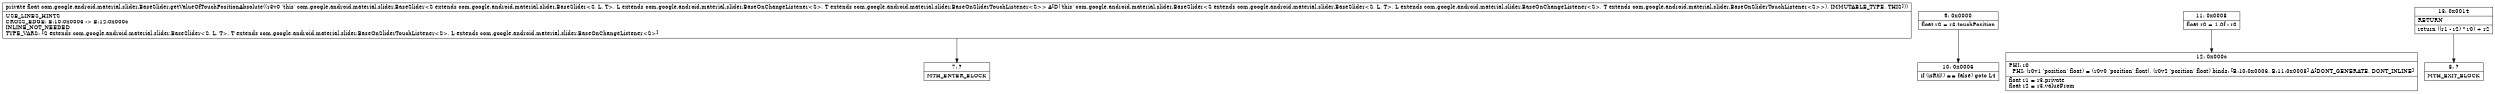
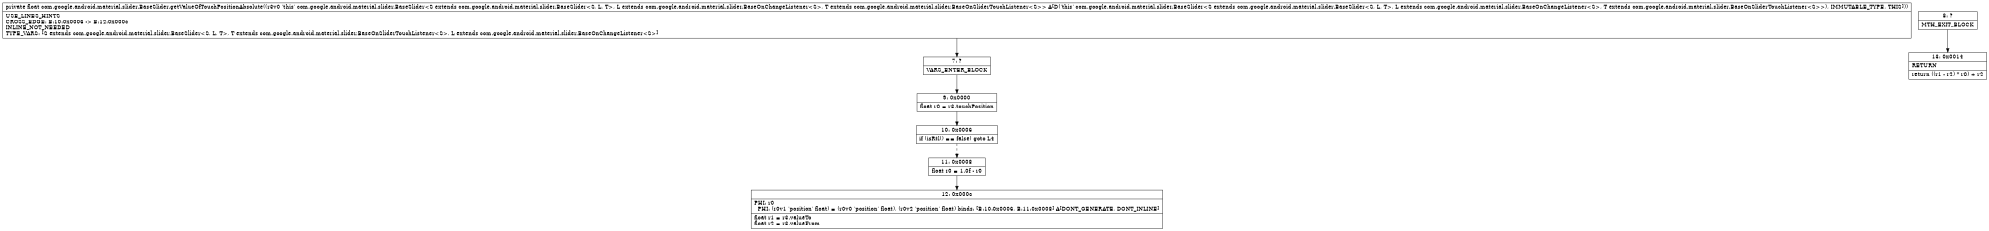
  digraph {
    node [shape=record]
-   n1 [label="{7\:\ ?|MTH_ENTER_BLOCK\l}"]
+   n1 [label="{7\:\ ?|VARS_ENTER_BLOCK\l}"]
    n2 [label="{9\:\ 0x0000|float r0 = r3.touchPosition\l}"]
    n3 [label="{10\:\ 0x0006|if (isRtl() == false) goto L4\l}"]
    n4 [label="{11\:\ 0x0008|float r0 = 1.0f \- r0\l}"]
-   n5 [label="{12\:\ 0x000c|PHI: r0 \l  PHI: (r0v1 'position' float) = (r0v0 'position' float), (r0v2 'position' float) binds: [B:10:0x0006, B:11:0x0008] A[DONT_GENERATE, DONT_INLINE]\l|float r1 = r3.private\lfloat r2 = r3.valueFrom\l}"]
+   n5 [label="{12\:\ 0x000c|PHI: r0 \l  PHI: (r0v1 'position' float) = (r0v0 'position' float), (r0v2 'position' float) binds: [B:10:0x0006, B:11:0x0008] A[DONT_GENERATE, DONT_INLINE]\l|float r1 = r3.valueTo\lfloat r2 = r3.valueFrom\l}"]
    n6 [label="{13\:\ 0x0014|RETURN\l|return ((r1 \- r2) * r0) + r2\l}"]
    n7 [label="{8\:\ ?|MTH_EXIT_BLOCK\l}"]
    n8 [label="{private float com.google.android.material.slider.BaseSlider.getValueOfTouchPositionAbsolute((r3v0 'this' com.google.android.material.slider.BaseSlider\<S extends com.google.android.material.slider.BaseSlider\<S, L, T\>, L extends com.google.android.material.slider.BaseOnChangeListener\<S\>, T extends com.google.android.material.slider.BaseOnSliderTouchListener\<S\>\> A[D('this' com.google.android.material.slider.BaseSlider\<S extends com.google.android.material.slider.BaseSlider\<S, L, T\>, L extends com.google.android.material.slider.BaseOnChangeListener\<S\>, T extends com.google.android.material.slider.BaseOnSliderTouchListener\<S\>\>), IMMUTABLE_TYPE, THIS]))  | USE_LINES_HINTS\lCROSS_EDGE: B:10:0x0006 \-\> B:12:0x000c\lINLINE_NOT_NEEDED\lTYPE_VARS: [S extends com.google.android.material.slider.BaseSlider\<S, L, T\>, T extends com.google.android.material.slider.BaseOnSliderTouchListener\<S\>, L extends com.google.android.material.slider.BaseOnChangeListener\<S\>]\l}"]
+   n1 -> n2
    n2 -> n3
+   n3 -> n4 [style=dashed]
    n4 -> n5
-   n6 -> n7
+   n7 -> n6
    n8 -> n1
  }
